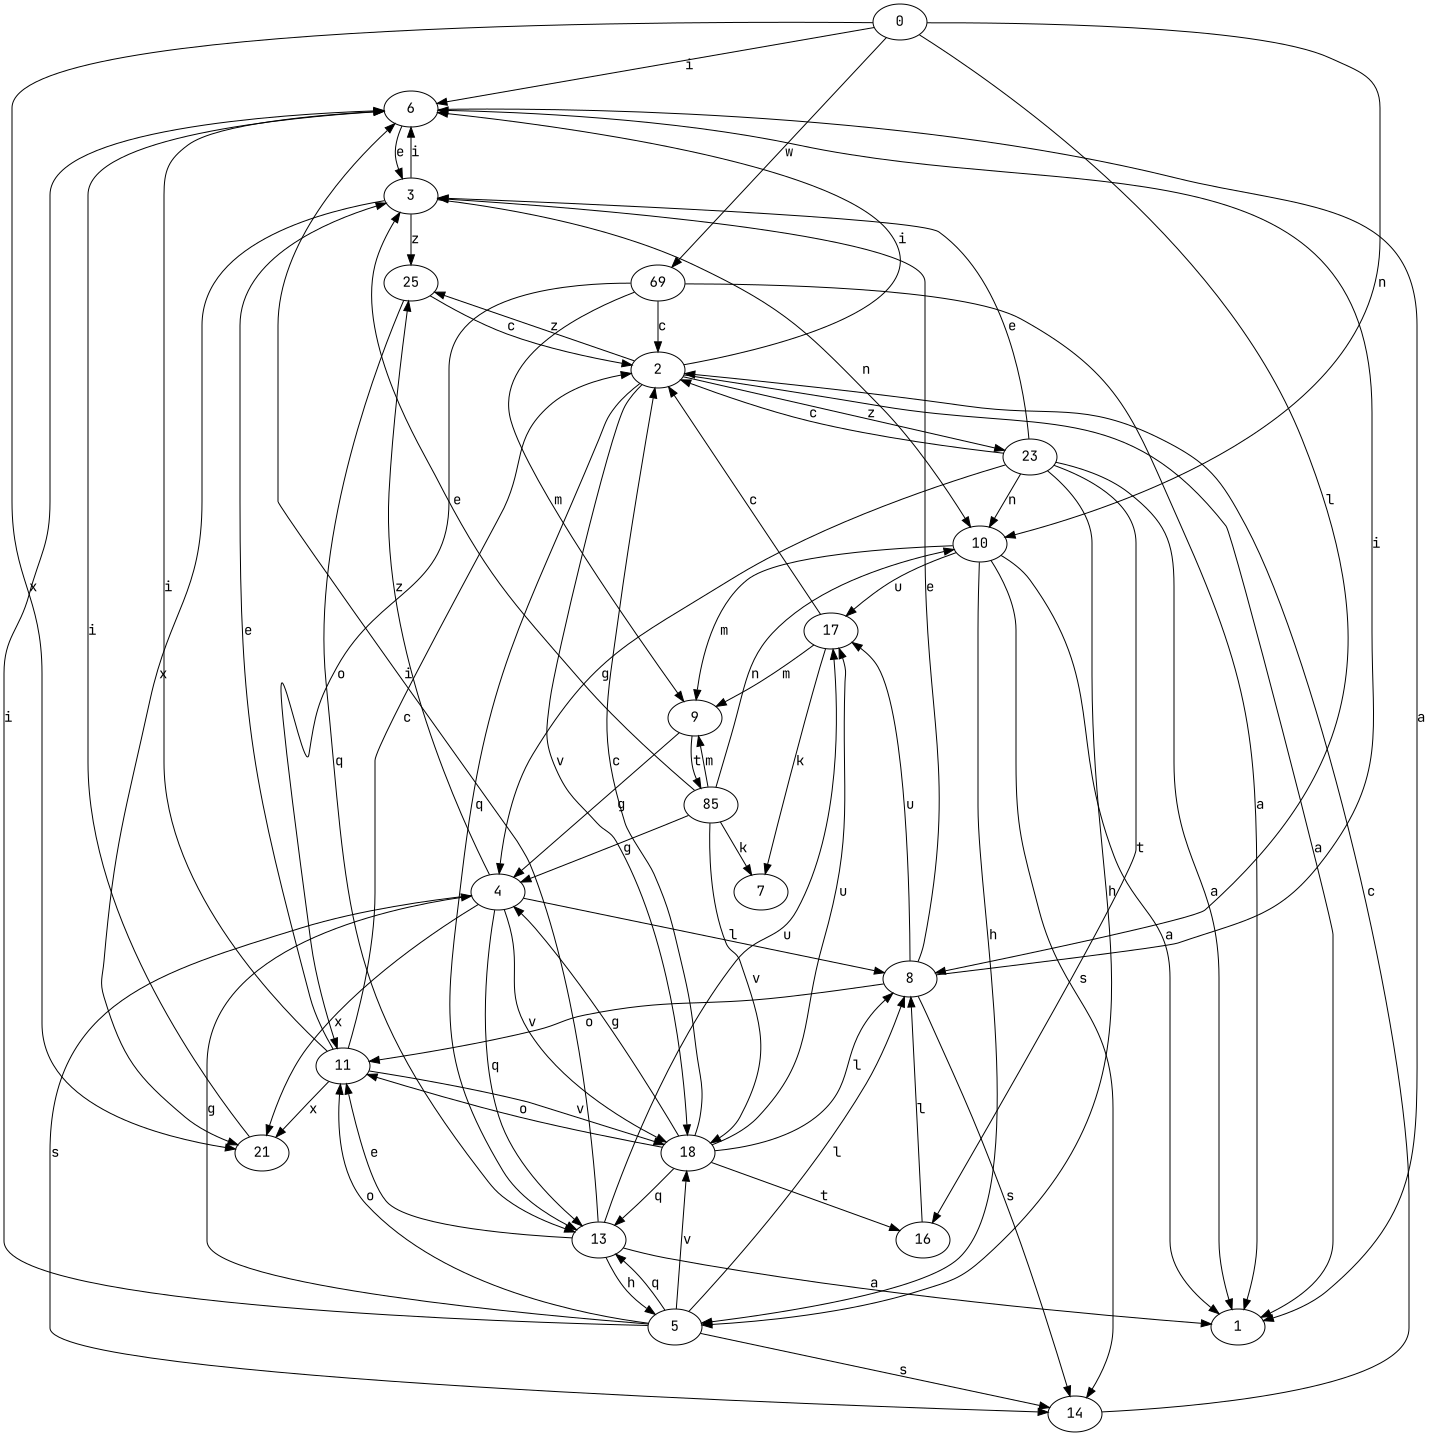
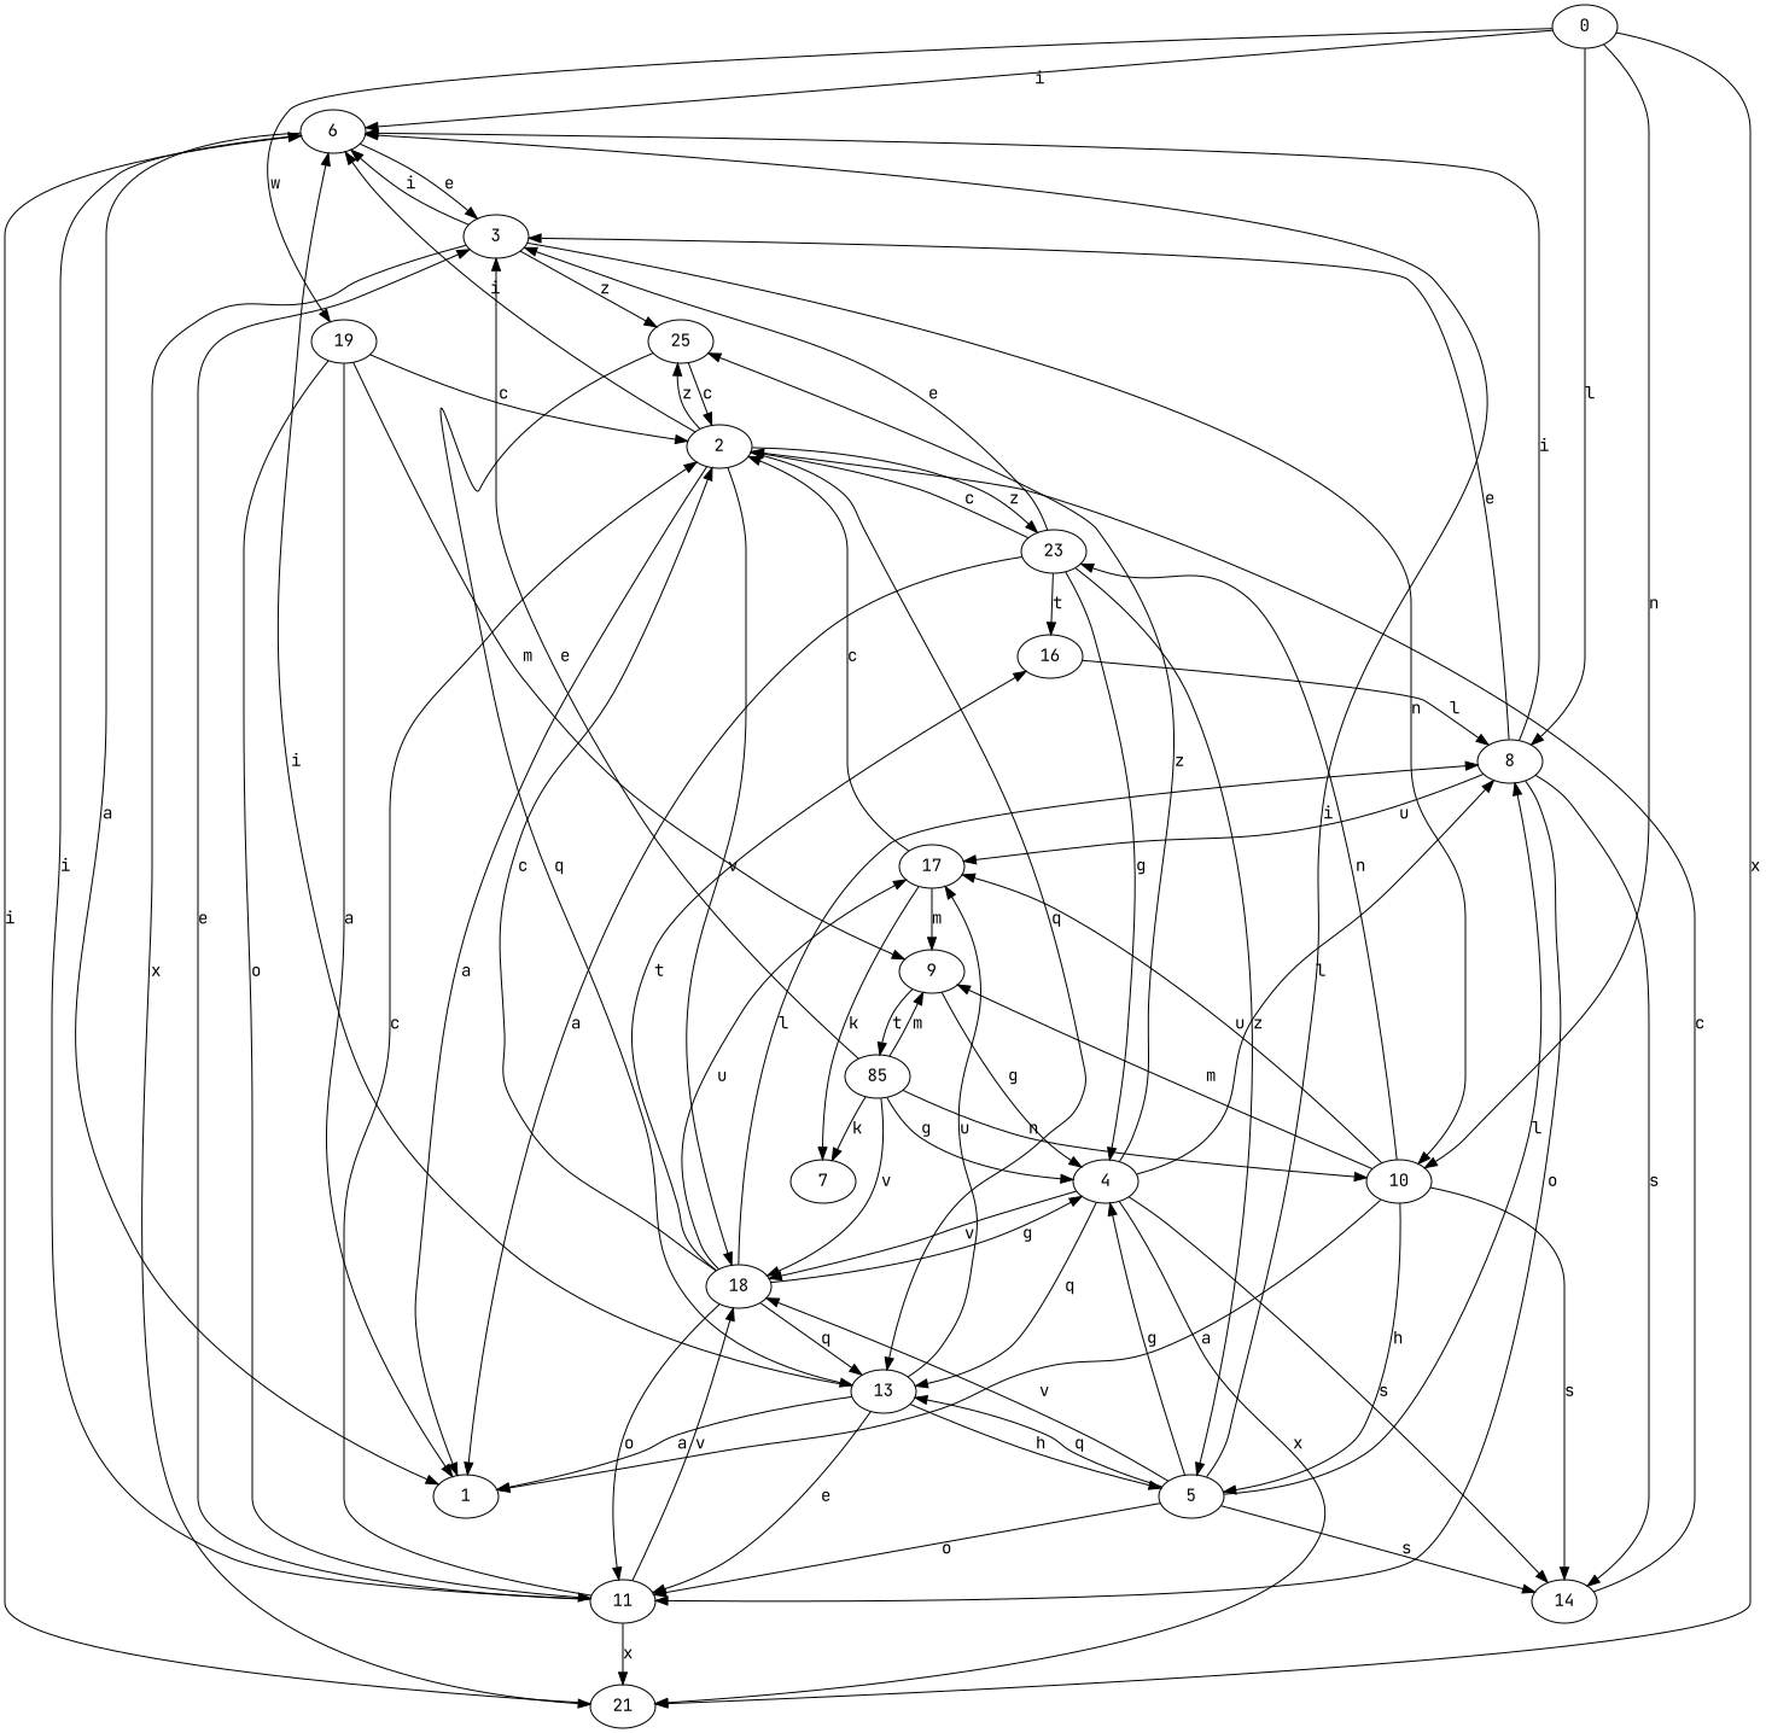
  strict digraph {
    fontname="JetBrains Mono"
    node [fontname="JetBrains Mono"]
    edge [fontname="JetBrains Mono"]
    0
    6
    8
    10
-   19 [label=69]
+   19
    21
    1
    3
    14
    11
    17
    5
    9
    2
    13
    18
    23
    25
    4
    16
    7
    n22 [label=85]
    0 -> 6 [label=i]
    0 -> 8 [label=l]
    0 -> 10 [label=n]
    0 -> 19 [label=w]
    0 -> 21 [label=x]
    6 -> 1 [label=a]
    6 -> 3 [label=e]
    8 -> 6 [label=i]
    8 -> 3 [label=e]
    8 -> 14 [label=s]
    8 -> 11 [label=o]
    8 -> 17 [label=u]
    10 -> 1 [label=a]
    10 -> 14 [label=s]
    10 -> 17 [label=u]
    10 -> 5 [label=h]
    10 -> 9 [label=m]
    19 -> 1 [label=a]
    19 -> 11 [label=o]
    19 -> 9 [label=m]
    19 -> 2 [label=c]
    21 -> 6 [label=i]
    3 -> 6 [label=i]
    3 -> 10 [label=n]
    3 -> 21 [label=x]
    3 -> 25 [label=z]
    14 -> 2 [label=c]
    11 -> 6 [label=i]
    11 -> 21 [label=x]
    11 -> 3 [label=e]
    11 -> 2 [label=c]
    11 -> 18 [label=v]
    17 -> 9 [label=m]
    17 -> 2 [label=c]
    17 -> 7 [label=k]
    5 -> 6 [label=i]
    5 -> 8 [label=l]
    5 -> 14 [label=s]
    5 -> 11 [label=o]
    5 -> 13 [label=q]
    5 -> 18 [label=v]
    5 -> 4 [label=g]
    9 -> 4 [label=g]
    9 -> n22 [label=t]
    2 -> 6 [label=i]
    2 -> 1 [label=a]
    2 -> 13 [label=q]
    2 -> 18 [label=v]
    2 -> 23 [label=z]
    2 -> 25 [label=z]
    13 -> 6 [label=i]
    13 -> 1 [label=a]
    13 -> 11 [label=e]
    13 -> 17 [label=u]
    13 -> 5 [label=h]
    18 -> 8 [label=l]
    18 -> 11 [label=o]
    18 -> 17 [label=u]
    18 -> 2 [label=c]
    18 -> 13 [label=q]
    18 -> 4 [label=g]
    18 -> 16 [label=t]
-   23 -> 10 [label=n]
+   10 -> 23 [label=n]
    23 -> 1 [label=a]
    23 -> 3 [label=e]
-   23 -> 5 [label=h]
+   23 -> 5 [label=z]
    23 -> 2 [label=c]
    23 -> 4 [label=g]
    23 -> 16 [label=t]
    25 -> 2 [label=c]
    25 -> 13 [label=q]
    4 -> 8 [label=l]
    4 -> 21 [label=x]
    4 -> 14 [label=s]
    4 -> 13 [label=q]
    4 -> 18 [label=v]
    4 -> 25 [label=z]
    16 -> 8 [label=l]
    n22 -> 10 [label=n]
    n22 -> 3 [label=e]
    n22 -> 9 [label=m]
    n22 -> 18 [label=v]
    n22 -> 4 [label=g]
    n22 -> 7 [label=k]
  }
